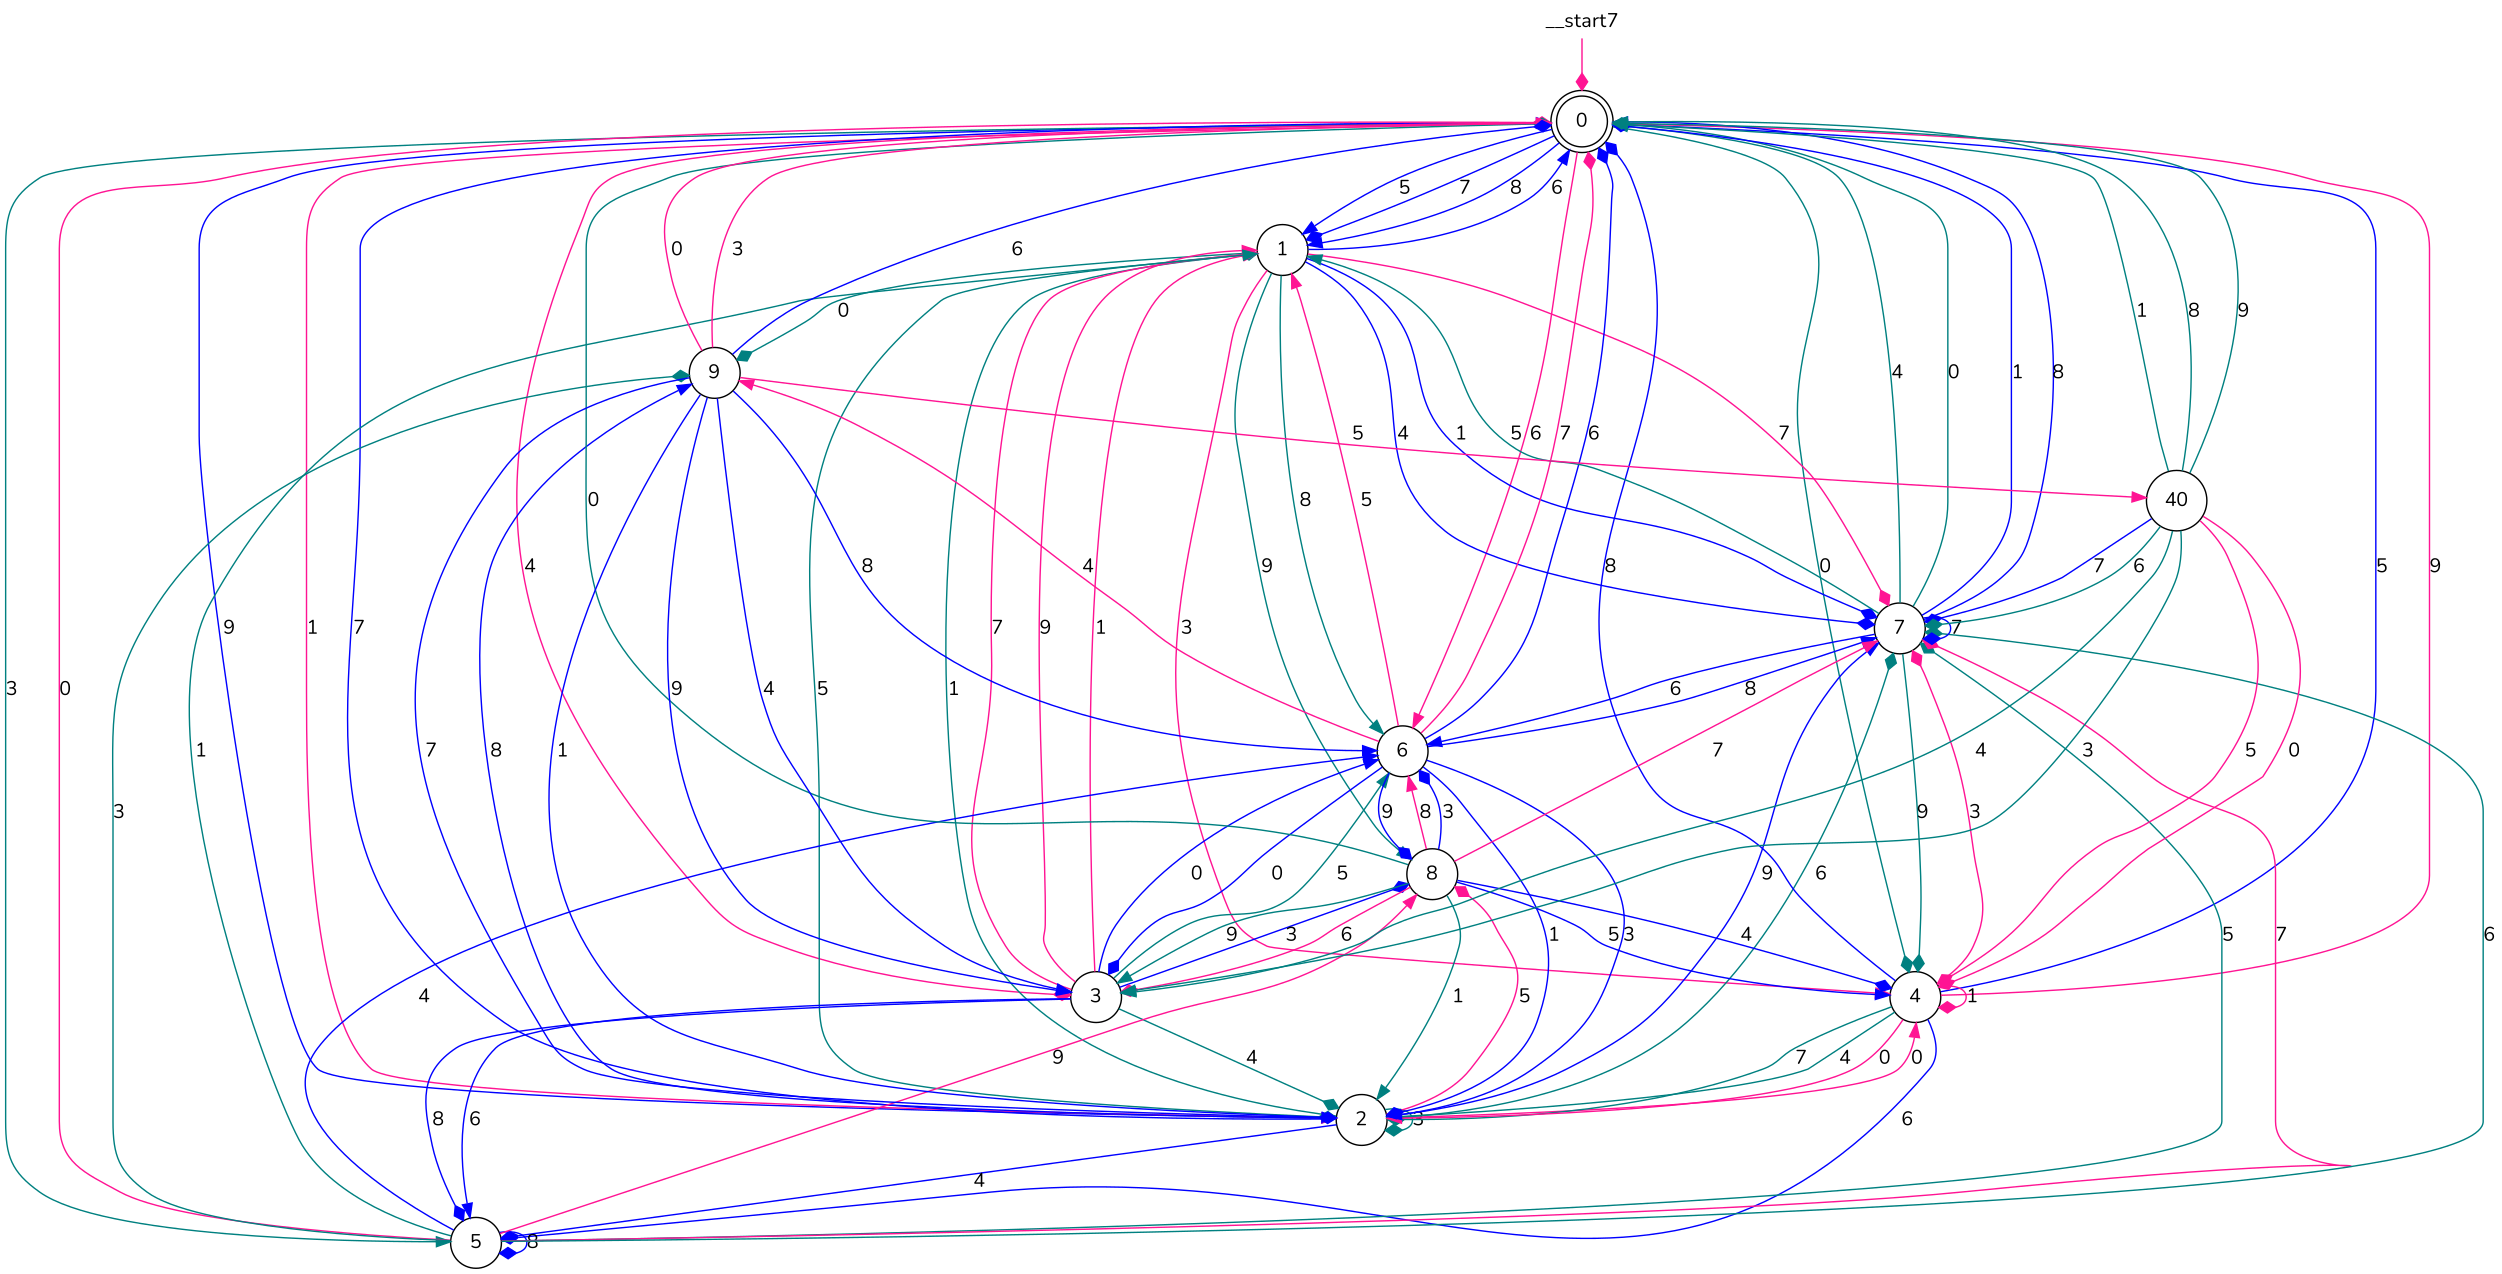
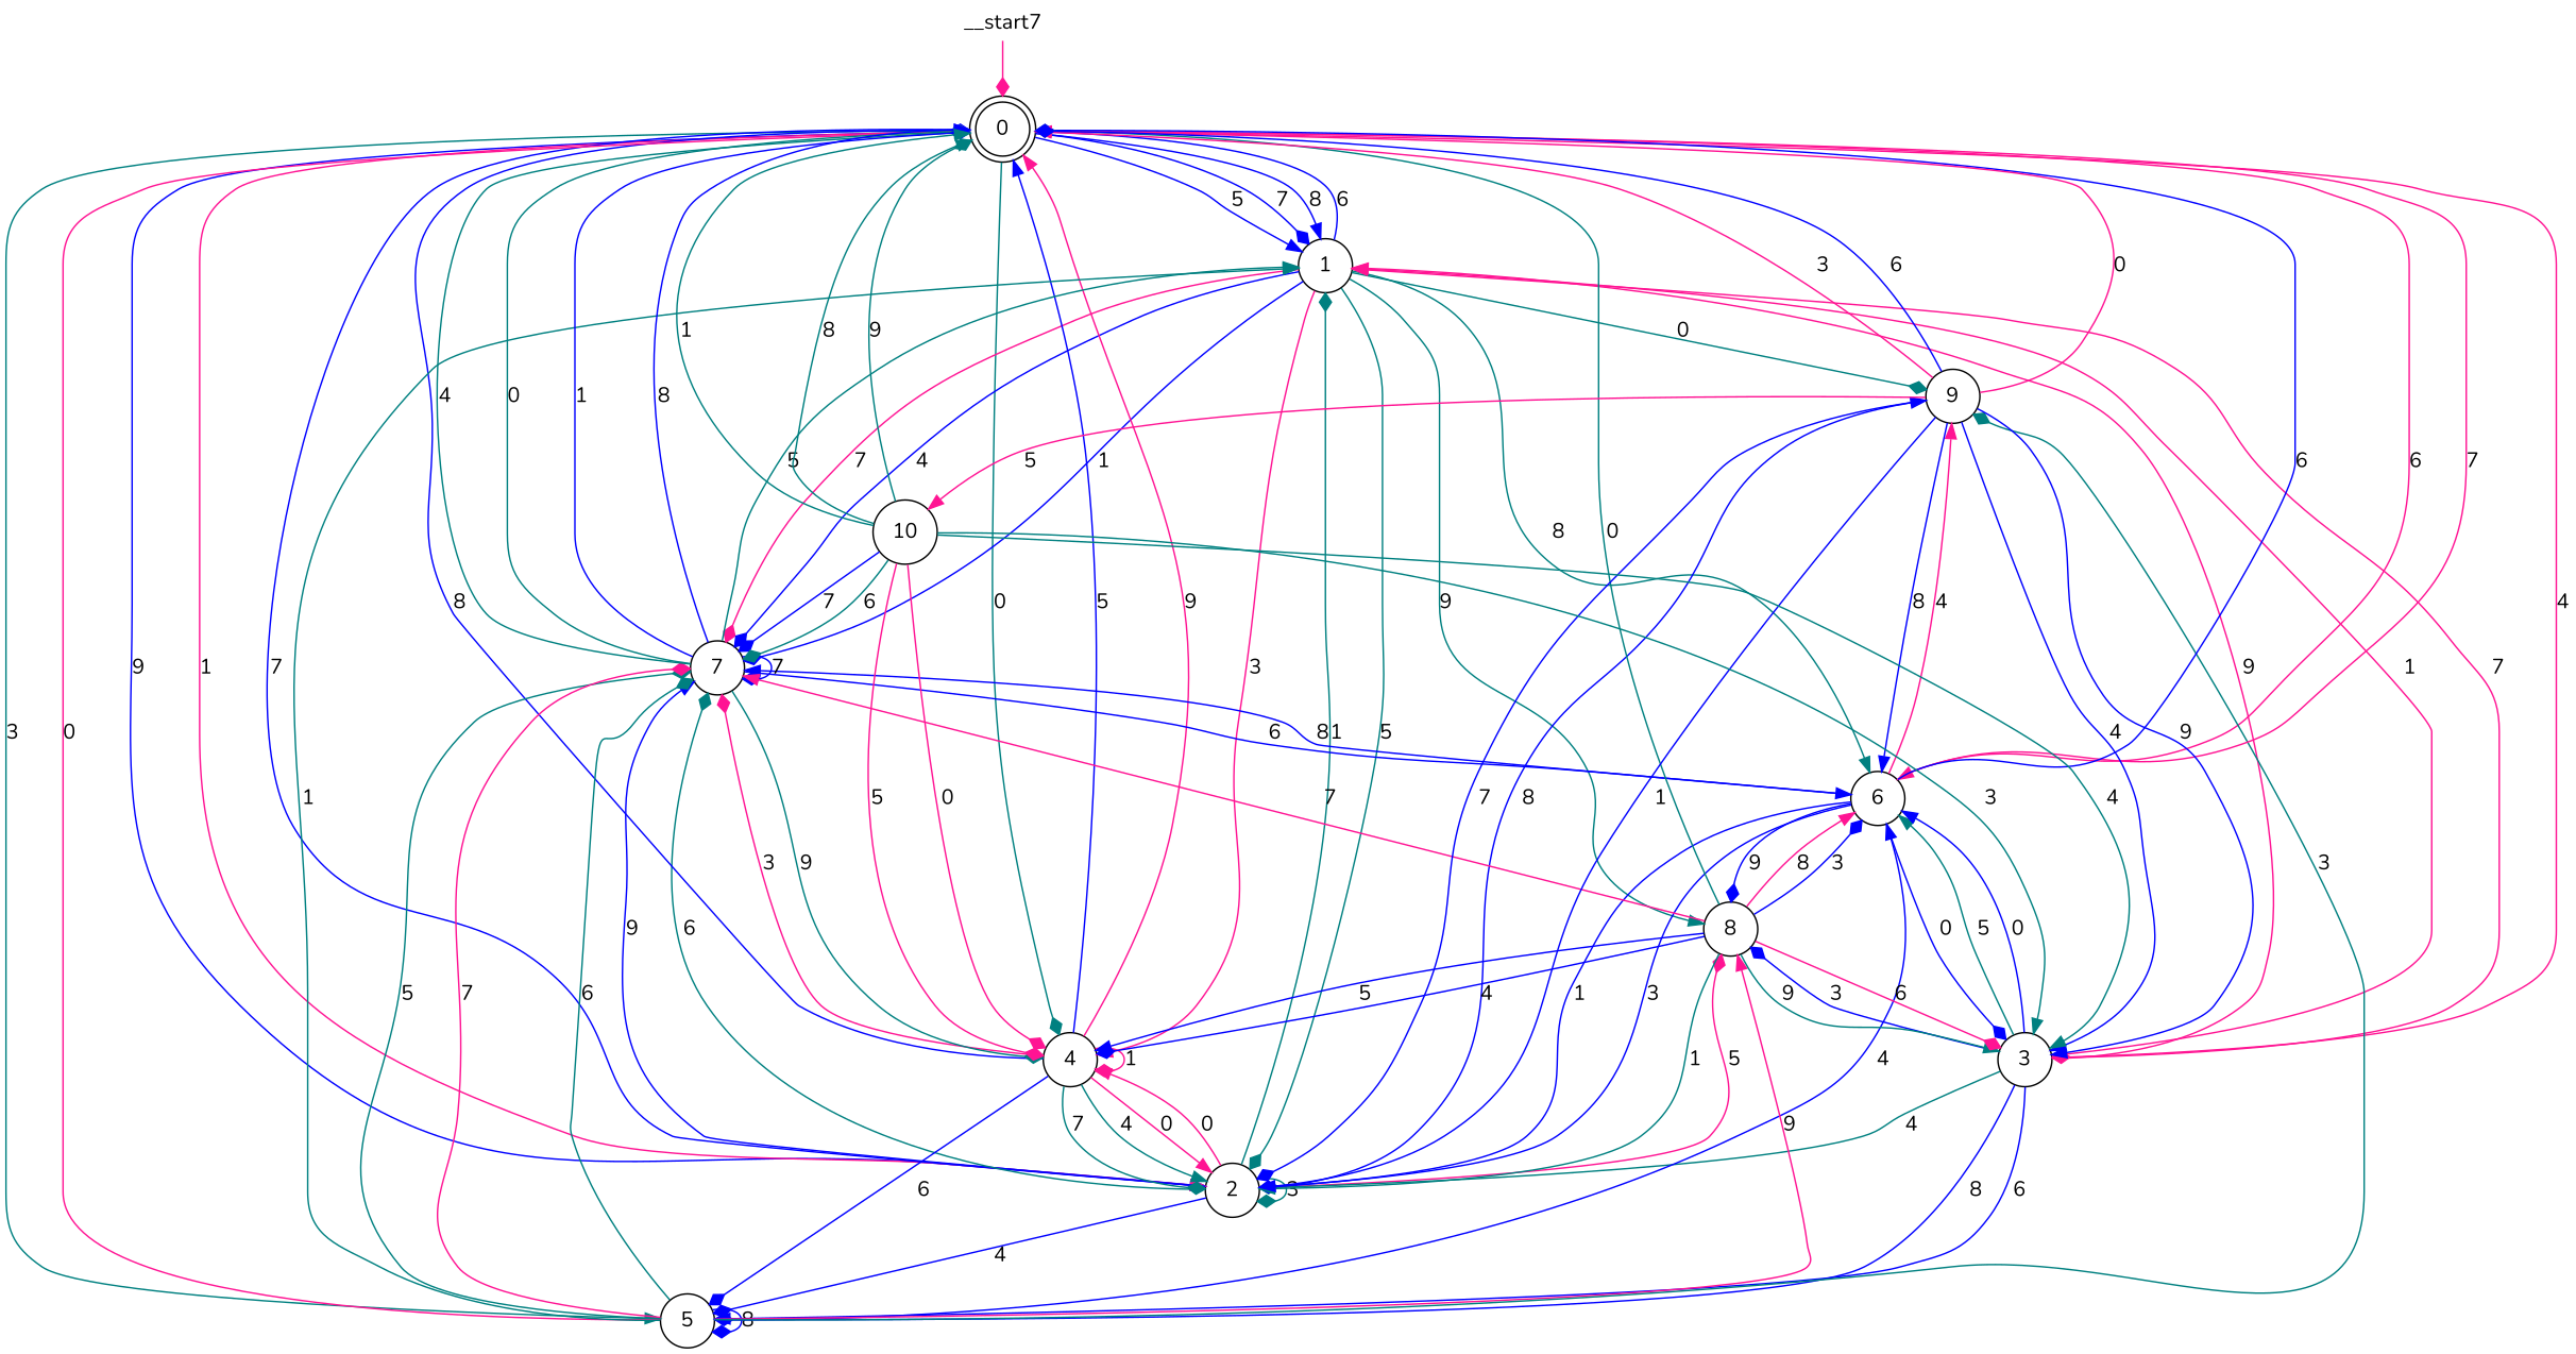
  digraph {
    fontname=Nunito
    node [fontname=Nunito shape=circle]
    edge [arrowhead=normal color=blue fontname=Nunito]
    n1 [label=0 shape=doublecircle]
    n2 [label=1]
    n3 [label=2]
    n4 [label=3]
    n5 [label=4]
    n6 [label=5]
    n7 [label=6]
    n8 [label=7]
    n9 [label=8]
    n10 [label=9]
-   n11 [label=40]
+   n11 [label=10]
    n12 [height=0 label=__start7 shape=none width=0]
    n1 -> n2 [label=5]
    n1 -> n2 [arrowhead=diamond label=7]
    n1 -> n2 [label=8]
    n1 -> n3 [label=9]
    n1 -> n3 [color=deeppink label=1]
    n1 -> n4 [arrowhead=diamond color=deeppink label=4]
    n1 -> n5 [arrowhead=diamond color=teal label=0]
    n1 -> n6 [color=teal label=3]
    n1 -> n7 [color=deeppink label=6]
    n2 -> n1 [label=6]
    n2 -> n3 [arrowhead=diamond color=teal label=5]
    n2 -> n5 [color=deeppink label=3]
    n2 -> n7 [color=teal label=8]
    n2 -> n8 [arrowhead=diamond color=deeppink label=7]
    n2 -> n8 [arrowhead=diamond label=4]
    n2 -> n8 [arrowhead=diamond label=1]
    n2 -> n9 [color=teal label=9]
    n2 -> n10 [arrowhead=diamond color=teal label=0]
    n3 -> n1 [label=7]
    n3 -> n2 [arrowhead=diamond color=teal label=1]
    n3 -> n3 [arrowhead=diamond color=teal label=3]
    n3 -> n5 [color=deeppink label=0]
    n3 -> n6 [arrowhead=diamond label=4]
    n3 -> n8 [label=9]
    n3 -> n8 [arrowhead=diamond color=teal label=6]
    n3 -> n9 [arrowhead=diamond color=deeppink label=5]
    n3 -> n10 [label=8]
    n4 -> n2 [color=deeppink label=7]
    n4 -> n2 [color=deeppink label=9]
    n4 -> n2 [color=deeppink label=1]
    n4 -> n3 [arrowhead=diamond color=teal label=4]
    n4 -> n6 [arrowhead=diamond label=8]
    n4 -> n6 [label=6]
    n4 -> n7 [color=teal label=5]
    n4 -> n7 [label=0]
    n4 -> n9 [arrowhead=diamond label=3]
    n5 -> n1 [label=5]
    n5 -> n1 [color=deeppink label=9]
    n5 -> n1 [arrowhead=diamond label=8]
    n5 -> n3 [arrowhead=diamond color=teal label=7]
    n5 -> n3 [color=teal label=4]
    n5 -> n3 [color=deeppink label=0]
    n5 -> n5 [arrowhead=diamond color=deeppink label=1]
    n5 -> n6 [arrowhead=diamond label=6]
    n5 -> n8 [arrowhead=diamond color=deeppink label=3]
    n6 -> n1 [arrowhead=diamond color=deeppink label=0]
    n6 -> n2 [color=teal label=1]
    n6 -> n6 [arrowhead=diamond label=8]
    n6 -> n7 [label=4]
    n6 -> n8 [arrowhead=diamond color=teal label=5]
    n6 -> n8 [arrowhead=diamond color=deeppink label=7]
    n6 -> n8 [arrowhead=diamond color=teal label=6]
    n6 -> n9 [color=deeppink label=9]
    n6 -> n10 [arrowhead=diamond color=teal label=3]
    n7 -> n1 [arrowhead=diamond color=deeppink label=7]
    n7 -> n1 [arrowhead=diamond label=6]
-   n7 -> n2 [color=deeppink label=5]
    n7 -> n3 [arrowhead=diamond label=1]
    n7 -> n3 [label=3]
    n7 -> n4 [arrowhead=diamond label=0]
    n7 -> n8 [label=8]
    n7 -> n9 [arrowhead=diamond label=9]
    n7 -> n10 [color=deeppink label=4]
    n8 -> n1 [color=teal label=4]
    n8 -> n1 [arrowhead=diamond color=teal label=0]
    n8 -> n1 [arrowhead=diamond label=1]
    n8 -> n1 [label=8]
    n8 -> n2 [color=teal label=5]
    n8 -> n5 [arrowhead=diamond color=teal label=9]
    n8 -> n7 [label=6]
    n8 -> n8 [arrowhead=diamond label=7]
    n9 -> n1 [arrowhead=diamond color=teal label=0]
    n9 -> n3 [color=teal label=1]
    n9 -> n4 [color=teal label=9]
    n9 -> n4 [arrowhead=diamond color=deeppink label=6]
    n9 -> n5 [label=5]
    n9 -> n5 [arrowhead=diamond label=4]
    n9 -> n7 [color=deeppink label=8]
    n9 -> n7 [arrowhead=diamond label=3]
    n9 -> n8 [color=deeppink label=7]
    n10 -> n1 [color=deeppink label=0]
    n10 -> n1 [color=deeppink label=3]
    n10 -> n1 [arrowhead=diamond label=6]
    n10 -> n3 [arrowhead=diamond label=7]
    n10 -> n3 [label=1]
    n10 -> n4 [label=9]
    n10 -> n4 [label=4]
    n10 -> n7 [label=8]
    n10 -> n11 [color=deeppink label=5]
    n11 -> n1 [arrowhead=diamond color=teal label=9]
    n11 -> n1 [color=teal label=1]
    n11 -> n1 [color=teal label=8]
    n11 -> n4 [color=teal label=4]
    n11 -> n4 [color=teal label=3]
    n11 -> n5 [arrowhead=diamond color=deeppink label=5]
    n11 -> n5 [arrowhead=diamond color=deeppink label=0]
    n11 -> n8 [arrowhead=diamond label=7]
    n11 -> n8 [arrowhead=diamond color=teal label=6]
    n12 -> n1 [arrowhead=diamond color=deeppink]
  }
